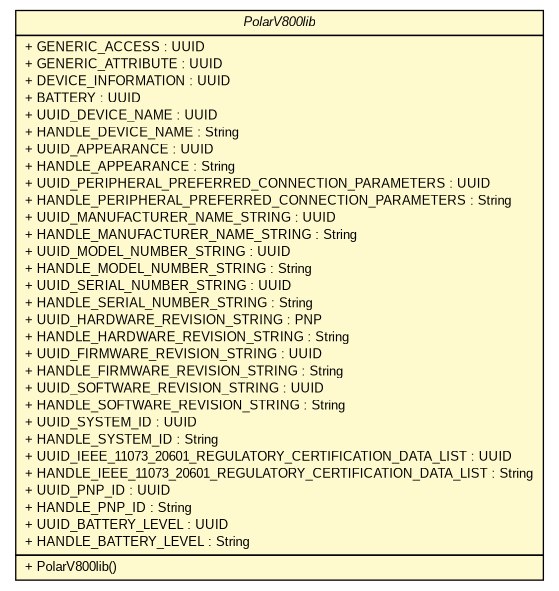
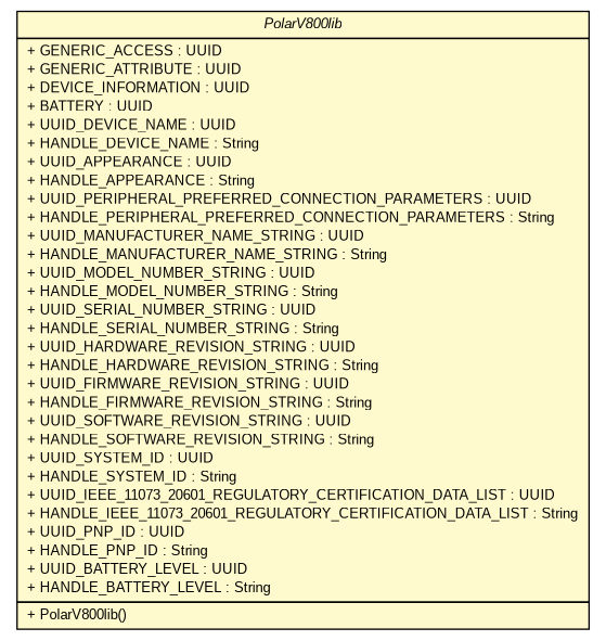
  digraph {
    nodesep=0.25
    ranksep=0.5
-   n1 [fontcolor=black fontname=arial fontsize=10.0 label=<<table title="de.fhg.biomos.sensorplatform.deprecated.PolarV800lib" border="0" cellborder="1" cellspacing="0" cellpadding="2" port="p" bgcolor="lemonChiffon" href="./PolarV800lib.html"> 		<tr><td><table border="0" cellspacing="0" cellpadding="1"> <tr><td align="center" balign="center"><font face="arial italic"> PolarV800lib </font></td></tr> 		</table></td></tr> 		<tr><td><table border="0" cellspacing="0" cellpadding="1"> <tr><td align="left" balign="left"> + GENERIC_ACCESS : UUID </td></tr> <tr><td align="left" balign="left"> + GENERIC_ATTRIBUTE : UUID </td></tr> <tr><td align="left" balign="left"> + DEVICE_INFORMATION : UUID </td></tr> <tr><td align="left" balign="left"> + BATTERY : UUID </td></tr> <tr><td align="left" balign="left"> + UUID_DEVICE_NAME : UUID </td></tr> <tr><td align="left" balign="left"> + HANDLE_DEVICE_NAME : String </td></tr> <tr><td align="left" balign="left"> + UUID_APPEARANCE : UUID </td></tr> <tr><td align="left" balign="left"> + HANDLE_APPEARANCE : String </td></tr> <tr><td align="left" balign="left"> + UUID_PERIPHERAL_PREFERRED_CONNECTION_PARAMETERS : UUID </td></tr> <tr><td align="left" balign="left"> + HANDLE_PERIPHERAL_PREFERRED_CONNECTION_PARAMETERS : String </td></tr> <tr><td align="left" balign="left"> + UUID_MANUFACTURER_NAME_STRING : UUID </td></tr> <tr><td align="left" balign="left"> + HANDLE_MANUFACTURER_NAME_STRING : String </td></tr> <tr><td align="left" balign="left"> + UUID_MODEL_NUMBER_STRING : UUID </td></tr> <tr><td align="left" balign="left"> + HANDLE_MODEL_NUMBER_STRING : String </td></tr> <tr><td align="left" balign="left"> + UUID_SERIAL_NUMBER_STRING : UUID </td></tr> <tr><td align="left" balign="left"> + HANDLE_SERIAL_NUMBER_STRING : String </td></tr> <tr><td align="left" balign="left"> + UUID_HARDWARE_REVISION_STRING : PNP </td></tr> <tr><td align="left" balign="left"> + HANDLE_HARDWARE_REVISION_STRING : String </td></tr> <tr><td align="left" balign="left"> + UUID_FIRMWARE_REVISION_STRING : UUID </td></tr> <tr><td align="left" balign="left"> + HANDLE_FIRMWARE_REVISION_STRING : String </td></tr> <tr><td align="left" balign="left"> + UUID_SOFTWARE_REVISION_STRING : UUID </td></tr> <tr><td align="left" balign="left"> + HANDLE_SOFTWARE_REVISION_STRING : String </td></tr> <tr><td align="left" balign="left"> + UUID_SYSTEM_ID : UUID </td></tr> <tr><td align="left" balign="left"> + HANDLE_SYSTEM_ID : String </td></tr> <tr><td align="left" balign="left"> + UUID_IEEE_11073_20601_REGULATORY_CERTIFICATION_DATA_LIST : UUID </td></tr> <tr><td align="left" balign="left"> + HANDLE_IEEE_11073_20601_REGULATORY_CERTIFICATION_DATA_LIST : String </td></tr> <tr><td align="left" balign="left"> + UUID_PNP_ID : UUID </td></tr> <tr><td align="left" balign="left"> + HANDLE_PNP_ID : String </td></tr> <tr><td align="left" balign="left"> + UUID_BATTERY_LEVEL : UUID </td></tr> <tr><td align="left" balign="left"> + HANDLE_BATTERY_LEVEL : String </td></tr> 		</table></td></tr> 		<tr><td><table border="0" cellspacing="0" cellpadding="1"> <tr><td align="left" balign="left"> + PolarV800lib() </td></tr> 		</table></td></tr> 		</table>> shape=plaintext]
+   n1 [fontcolor=black fontname=arial fontsize=10.0 label=<<table title="de.fhg.biomos.sensorplatform.deprecated.PolarV800lib" border="0" cellborder="1" cellspacing="0" cellpadding="2" port="p" bgcolor="lemonChiffon" href="./PolarV800lib.html"> 		<tr><td><table border="0" cellspacing="0" cellpadding="1"> <tr><td align="center" balign="center"><font face="arial italic"> PolarV800lib </font></td></tr> 		</table></td></tr> 		<tr><td><table border="0" cellspacing="0" cellpadding="1"> <tr><td align="left" balign="left"> + GENERIC_ACCESS : UUID </td></tr> <tr><td align="left" balign="left"> + GENERIC_ATTRIBUTE : UUID </td></tr> <tr><td align="left" balign="left"> + DEVICE_INFORMATION : UUID </td></tr> <tr><td align="left" balign="left"> + BATTERY : UUID </td></tr> <tr><td align="left" balign="left"> + UUID_DEVICE_NAME : UUID </td></tr> <tr><td align="left" balign="left"> + HANDLE_DEVICE_NAME : String </td></tr> <tr><td align="left" balign="left"> + UUID_APPEARANCE : UUID </td></tr> <tr><td align="left" balign="left"> + HANDLE_APPEARANCE : String </td></tr> <tr><td align="left" balign="left"> + UUID_PERIPHERAL_PREFERRED_CONNECTION_PARAMETERS : UUID </td></tr> <tr><td align="left" balign="left"> + HANDLE_PERIPHERAL_PREFERRED_CONNECTION_PARAMETERS : String </td></tr> <tr><td align="left" balign="left"> + UUID_MANUFACTURER_NAME_STRING : UUID </td></tr> <tr><td align="left" balign="left"> + HANDLE_MANUFACTURER_NAME_STRING : String </td></tr> <tr><td align="left" balign="left"> + UUID_MODEL_NUMBER_STRING : UUID </td></tr> <tr><td align="left" balign="left"> + HANDLE_MODEL_NUMBER_STRING : String </td></tr> <tr><td align="left" balign="left"> + UUID_SERIAL_NUMBER_STRING : UUID </td></tr> <tr><td align="left" balign="left"> + HANDLE_SERIAL_NUMBER_STRING : String </td></tr> <tr><td align="left" balign="left"> + UUID_HARDWARE_REVISION_STRING : UUID </td></tr> <tr><td align="left" balign="left"> + HANDLE_HARDWARE_REVISION_STRING : String </td></tr> <tr><td align="left" balign="left"> + UUID_FIRMWARE_REVISION_STRING : UUID </td></tr> <tr><td align="left" balign="left"> + HANDLE_FIRMWARE_REVISION_STRING : String </td></tr> <tr><td align="left" balign="left"> + UUID_SOFTWARE_REVISION_STRING : UUID </td></tr> <tr><td align="left" balign="left"> + HANDLE_SOFTWARE_REVISION_STRING : String </td></tr> <tr><td align="left" balign="left"> + UUID_SYSTEM_ID : UUID </td></tr> <tr><td align="left" balign="left"> + HANDLE_SYSTEM_ID : String </td></tr> <tr><td align="left" balign="left"> + UUID_IEEE_11073_20601_REGULATORY_CERTIFICATION_DATA_LIST : UUID </td></tr> <tr><td align="left" balign="left"> + HANDLE_IEEE_11073_20601_REGULATORY_CERTIFICATION_DATA_LIST : String </td></tr> <tr><td align="left" balign="left"> + UUID_PNP_ID : UUID </td></tr> <tr><td align="left" balign="left"> + HANDLE_PNP_ID : String </td></tr> <tr><td align="left" balign="left"> + UUID_BATTERY_LEVEL : UUID </td></tr> <tr><td align="left" balign="left"> + HANDLE_BATTERY_LEVEL : String </td></tr> 		</table></td></tr> 		<tr><td><table border="0" cellspacing="0" cellpadding="1"> <tr><td align="left" balign="left"> + PolarV800lib() </td></tr> 		</table></td></tr> 		</table>> shape=plaintext]
  }
